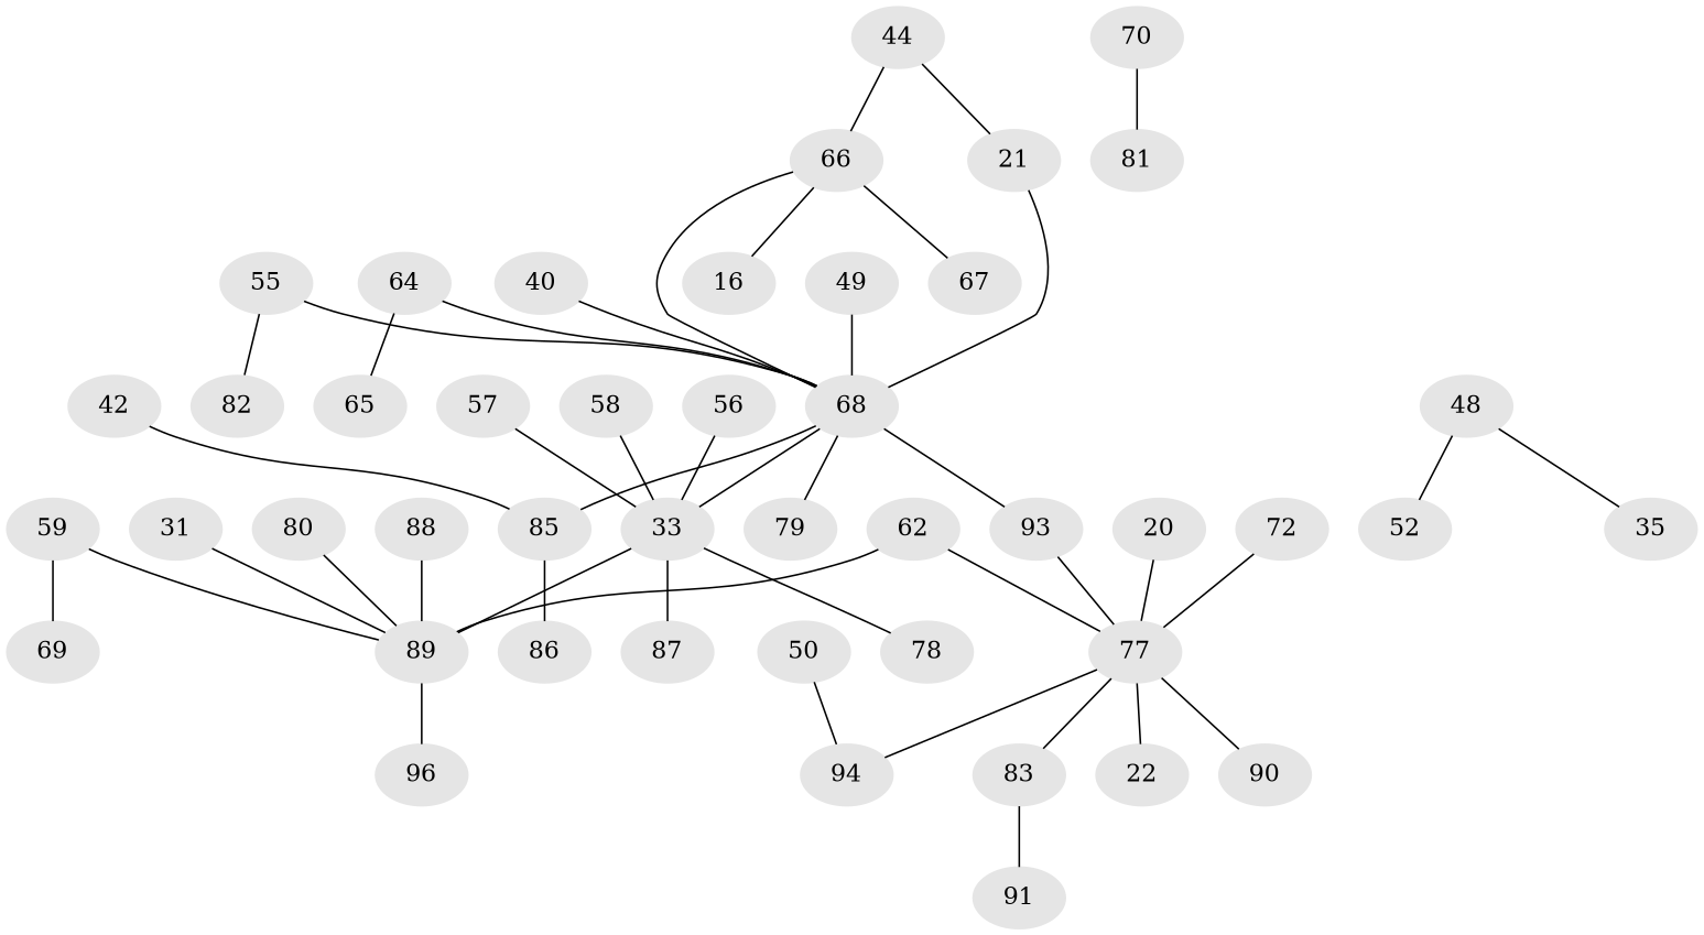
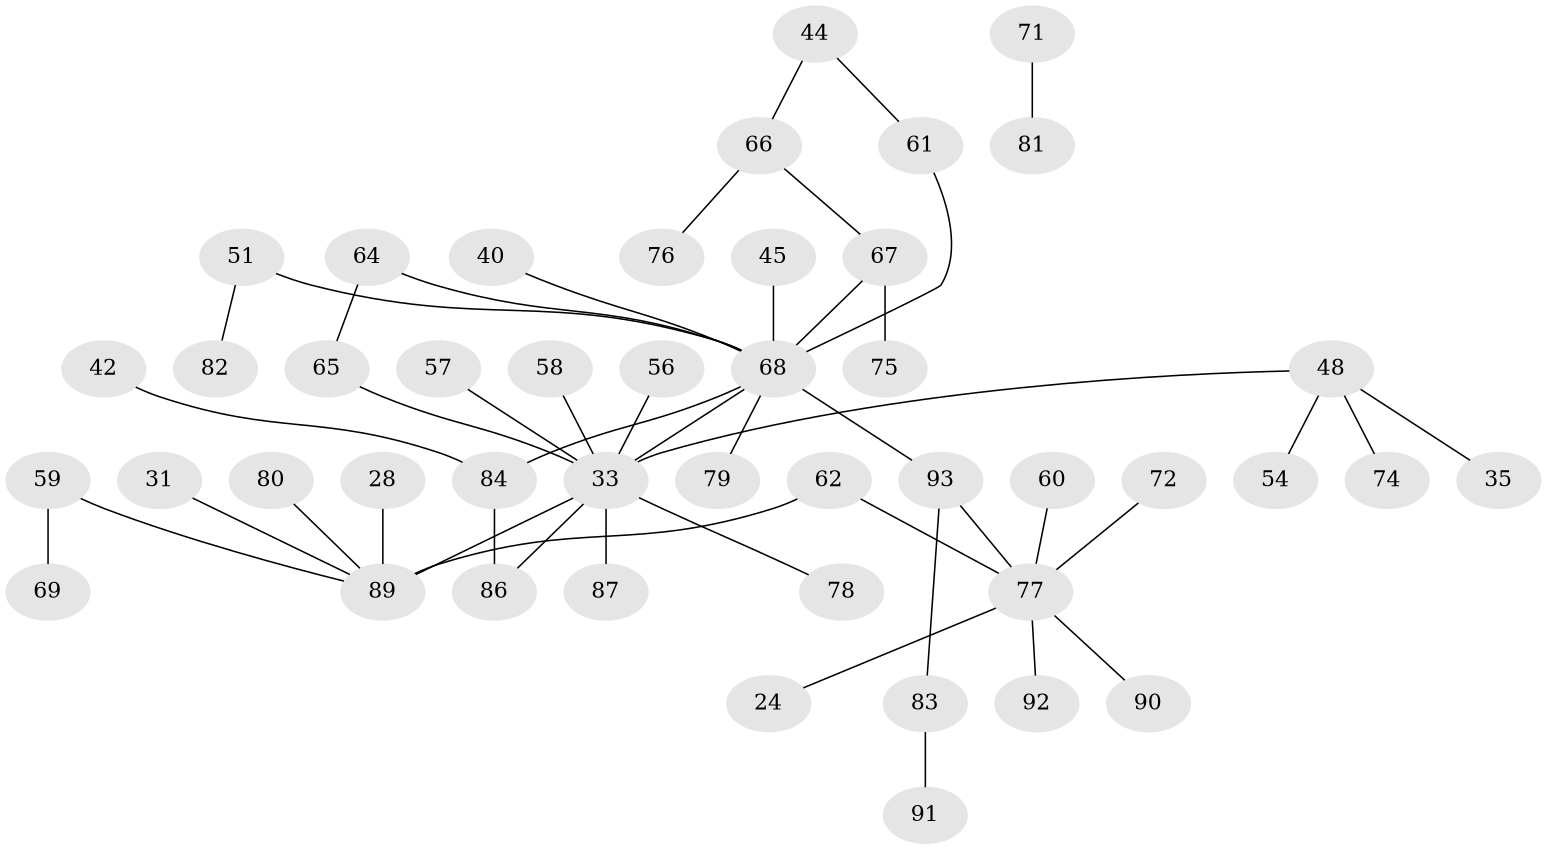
  graph {
    node [color=gray90 style=filled]
    42
-   85
+   85 [label=84]
    86 [super="+63"]
    89 [super="+32+54"]
-   96
    68 [super="+3+53"]
    n7 [label=33 super="+38"]
    79
    93 [super="+39"]
-   45 [label=49]
+   45
    n11 [label=44]
-   61 [label=21]
+   61
    66 [super="+16"]
    67
-   76 [label=16]
+   76
    48 [super="+7+17+18"]
-   52
+   52 [label=54]
+   74
    n19 [label=35]
    78
    87
    n22 [label=40 super="+25+36"]
-   94 [super="+20+43+30"]
-   50
-   51 [label=55]
+   94 [super="+20+43+30" label=24]
+   51
    82
    56
    57 [super="+14"]
    58
    59 [super="+44"]
    69
    77 [super="+40+55+35+12+21+23"]
    83
    90
-   92 [label=22]
-   60 [label=20]
+   92
+   60
    62 [super="+28"]
    64 [super="+37"]
    65
-   70
+   75
+   70 [label=71]
    81
    n43 [label=31]
    72
    91
    80
-   88
+   88 [label=28]
    42 -- 85
    85 -- 86
-   89 -- 96
    68 -- 85
    68 -- n7 [weight=2]
    68 -- 79
    68 -- 93
+   n7 -- 86
    n7 -- 89 [weight=2]
    n7 -- 78
    n7 -- 87
    93 -- 77
    45 -- 68
    n11 -- 61
    n11 -- 66
    61 -- 68
-   66 -- 68
+   67 -- 68
    66 -- 67
    66 -- 76
+   67 -- 75
+   48 -- n7
    48 -- 52
+   48 -- 74
    48 -- n19
    n22 -- 68
-   50 -- 94
    51 -- 68
    51 -- 82
    56 -- n7
    57 -- n7
    58 -- n7
    59 -- 89
    59 -- 69
    77 -- 94
-   77 -- 83
+   93 -- 83
    77 -- 90
    77 -- 92
    83 -- 91
    60 -- 77
    62 -- 89
    62 -- 77
    64 -- 68
    64 -- 65
+   65 -- n7
    70 -- 81
    n43 -- 89
    72 -- 77
    80 -- 89
    88 -- 89
  }
